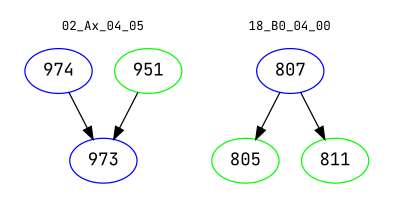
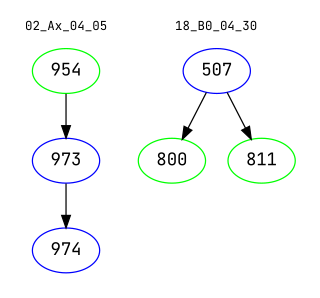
  digraph {
    fontname="JetBrains Mono"
    node [color=blue fontname="JetBrains Mono"]
    edge [color=black fontname="JetBrains Mono"]
    n1 [label=973]
-   n2 [color=green label=951]
+   n2 [color=green label=954]
    n3 [label=974]
-   n4 [label=807]
-   n5 [color=green label=805]
+   n4 [label=507]
+   n5 [color=green label=800]
    n6 [color=green label=811]
    subgraph cluster_1 {
      color=white
      fontsize=10
      label="02_Ax_04_05"
      n1
      n2
      n3
    }
    subgraph cluster_2 {
      color=white
      fontsize=10
-     label="18_B0_04_00"
+     label="18_B0_04_30"
      n4
      n5
      n6
    }
-   n3 -> n1
+   n1 -> n3
    n2 -> n1
    n4 -> n5
    n4 -> n6
  }
